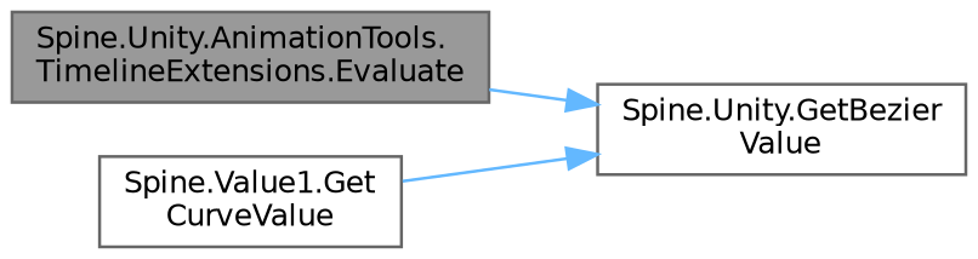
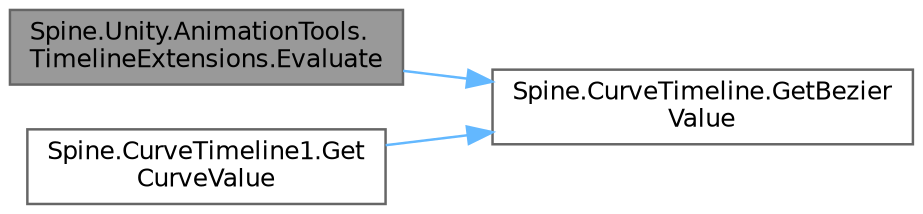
  digraph {
    rankdir=LR
    node [color=grey40 fillcolor=white fontname=Helvetica fontsize=10 shape=box style=filled]
    edge [color=steelblue1 fontname=Helvetica fontsize=10 labelfontname=Helvetica labelfontsize=10 style=solid]
    n1 [color=gray40 fillcolor=grey60 fontcolor=black height=0.2 label="Spine.Unity.AnimationTools.\lTimelineExtensions.Evaluate" width=0.4]
-   n2 [height=0.2 label="Spine.Unity.GetBezier\lValue" width=0.4]
-   n3 [height=0.2 label="Spine.Value1.Get\lCurveValue" width=0.4]
+   n2 [height=0.2 label="Spine.CurveTimeline.GetBezier\lValue" width=0.4]
+   n3 [height=0.2 label="Spine.CurveTimeline1.Get\lCurveValue" width=0.4]
    n1 -> n2
    n3 -> n2
  }
